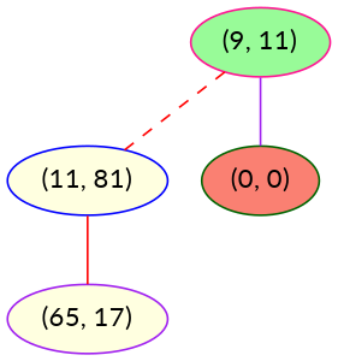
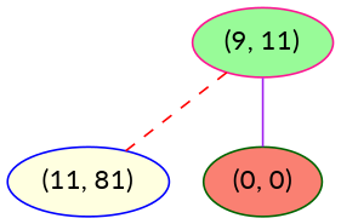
  graph {
    fontname=Lato
    node [fillcolor=lightyellow fontname=Lato style=filled]
    edge [color=red fontname=Lato style=solid weight=1]
    "(11, 81)" [color=blue]
-   "(65, 17)" [color=purple]
    "(9, 11)" [color=deeppink fillcolor=palegreen]
    "(0, 0)" [color=darkgreen fillcolor=salmon]
-   "(11, 81)" -- "(65, 17)"
    "(9, 11)" -- "(11, 81)" [style=dashed]
    "(9, 11)" -- "(0, 0)" [color=purple weight=4]
  }
